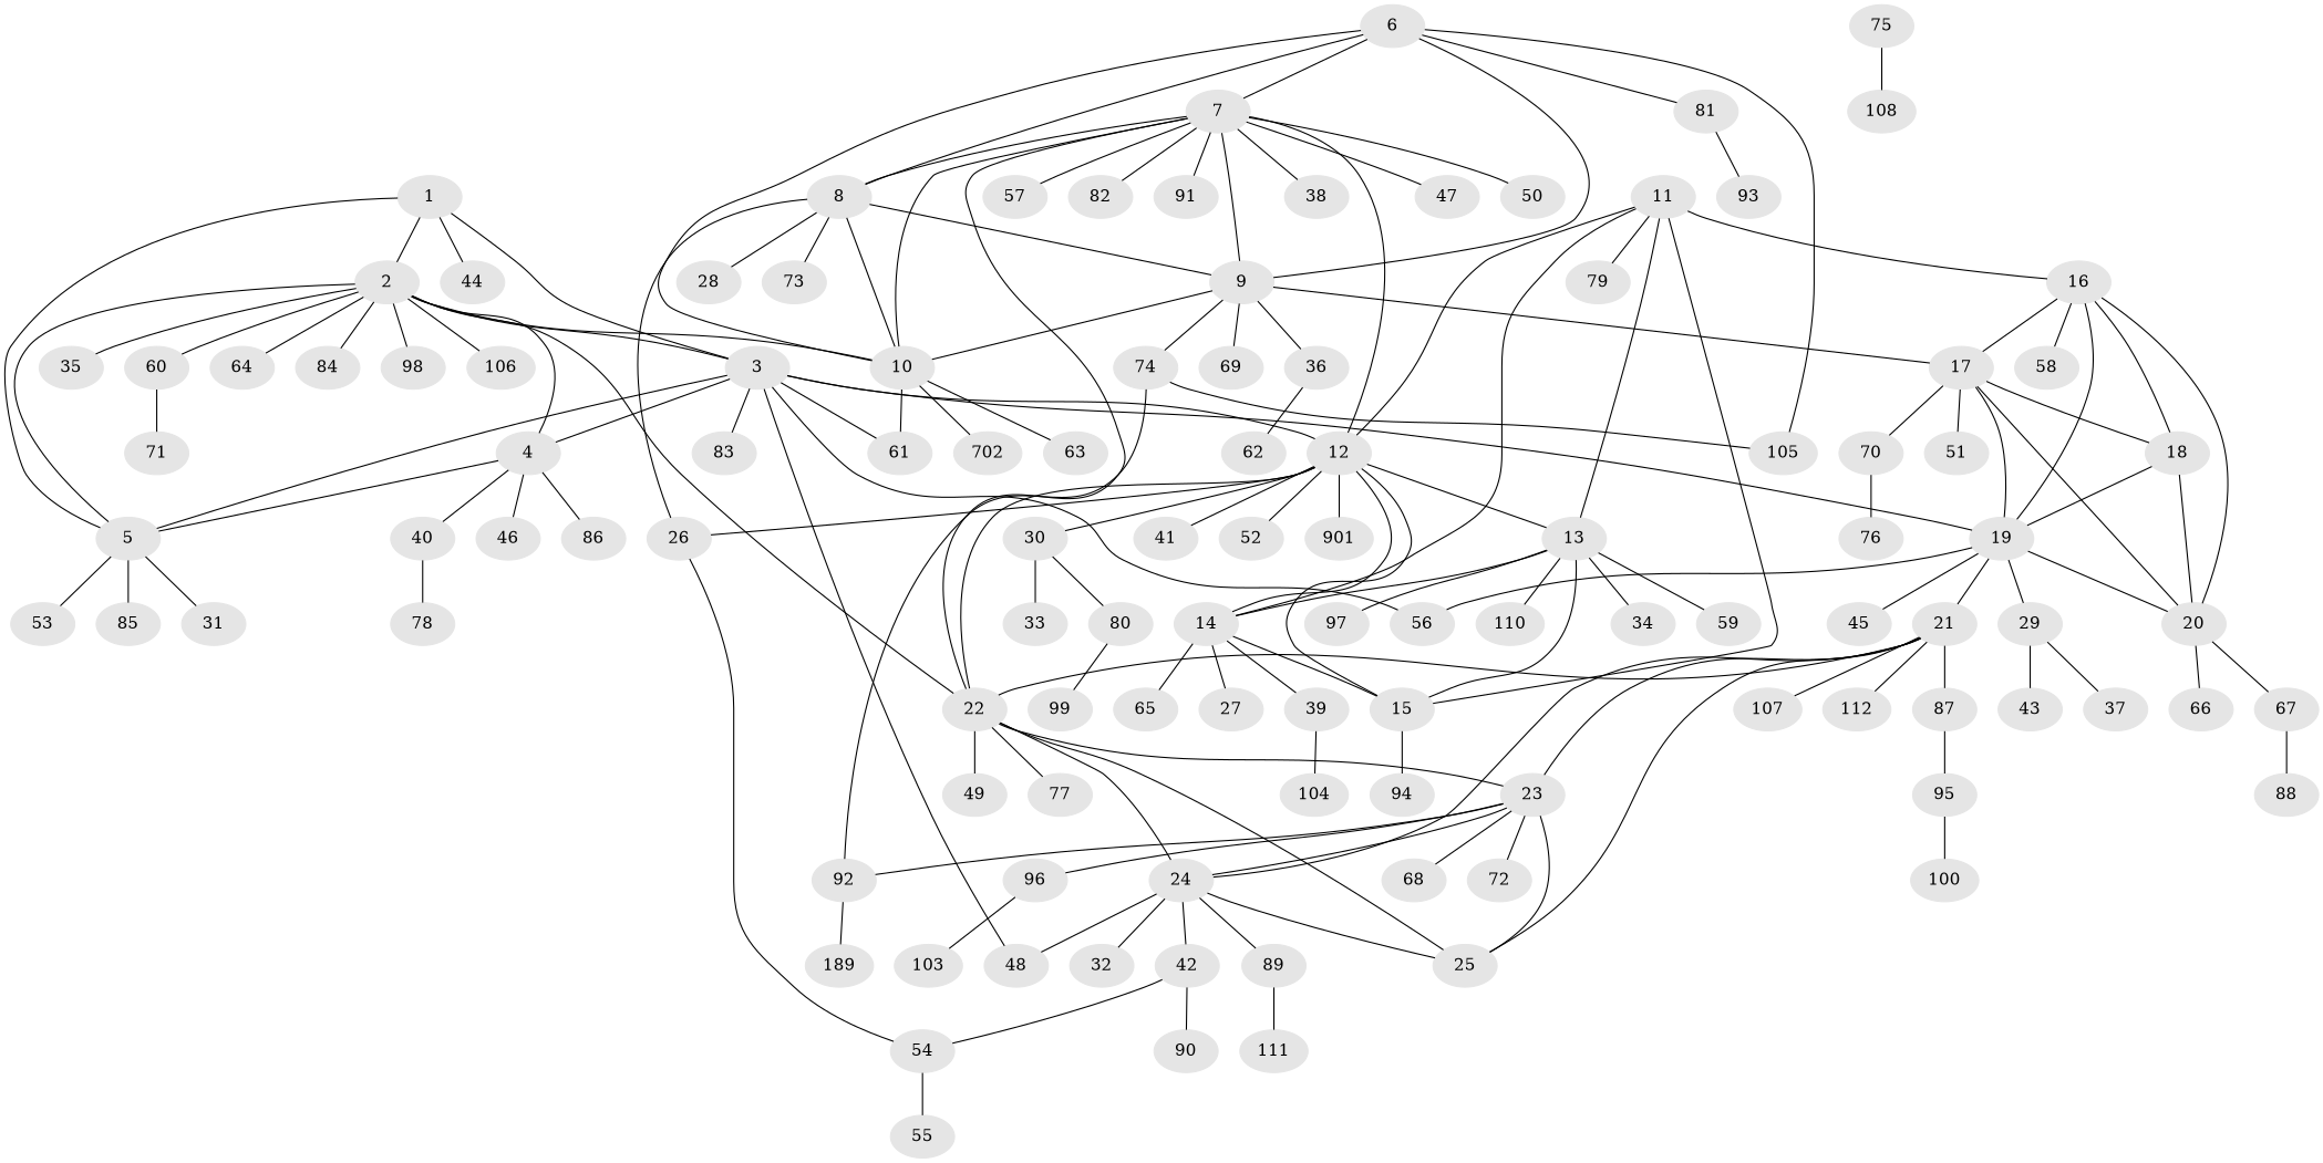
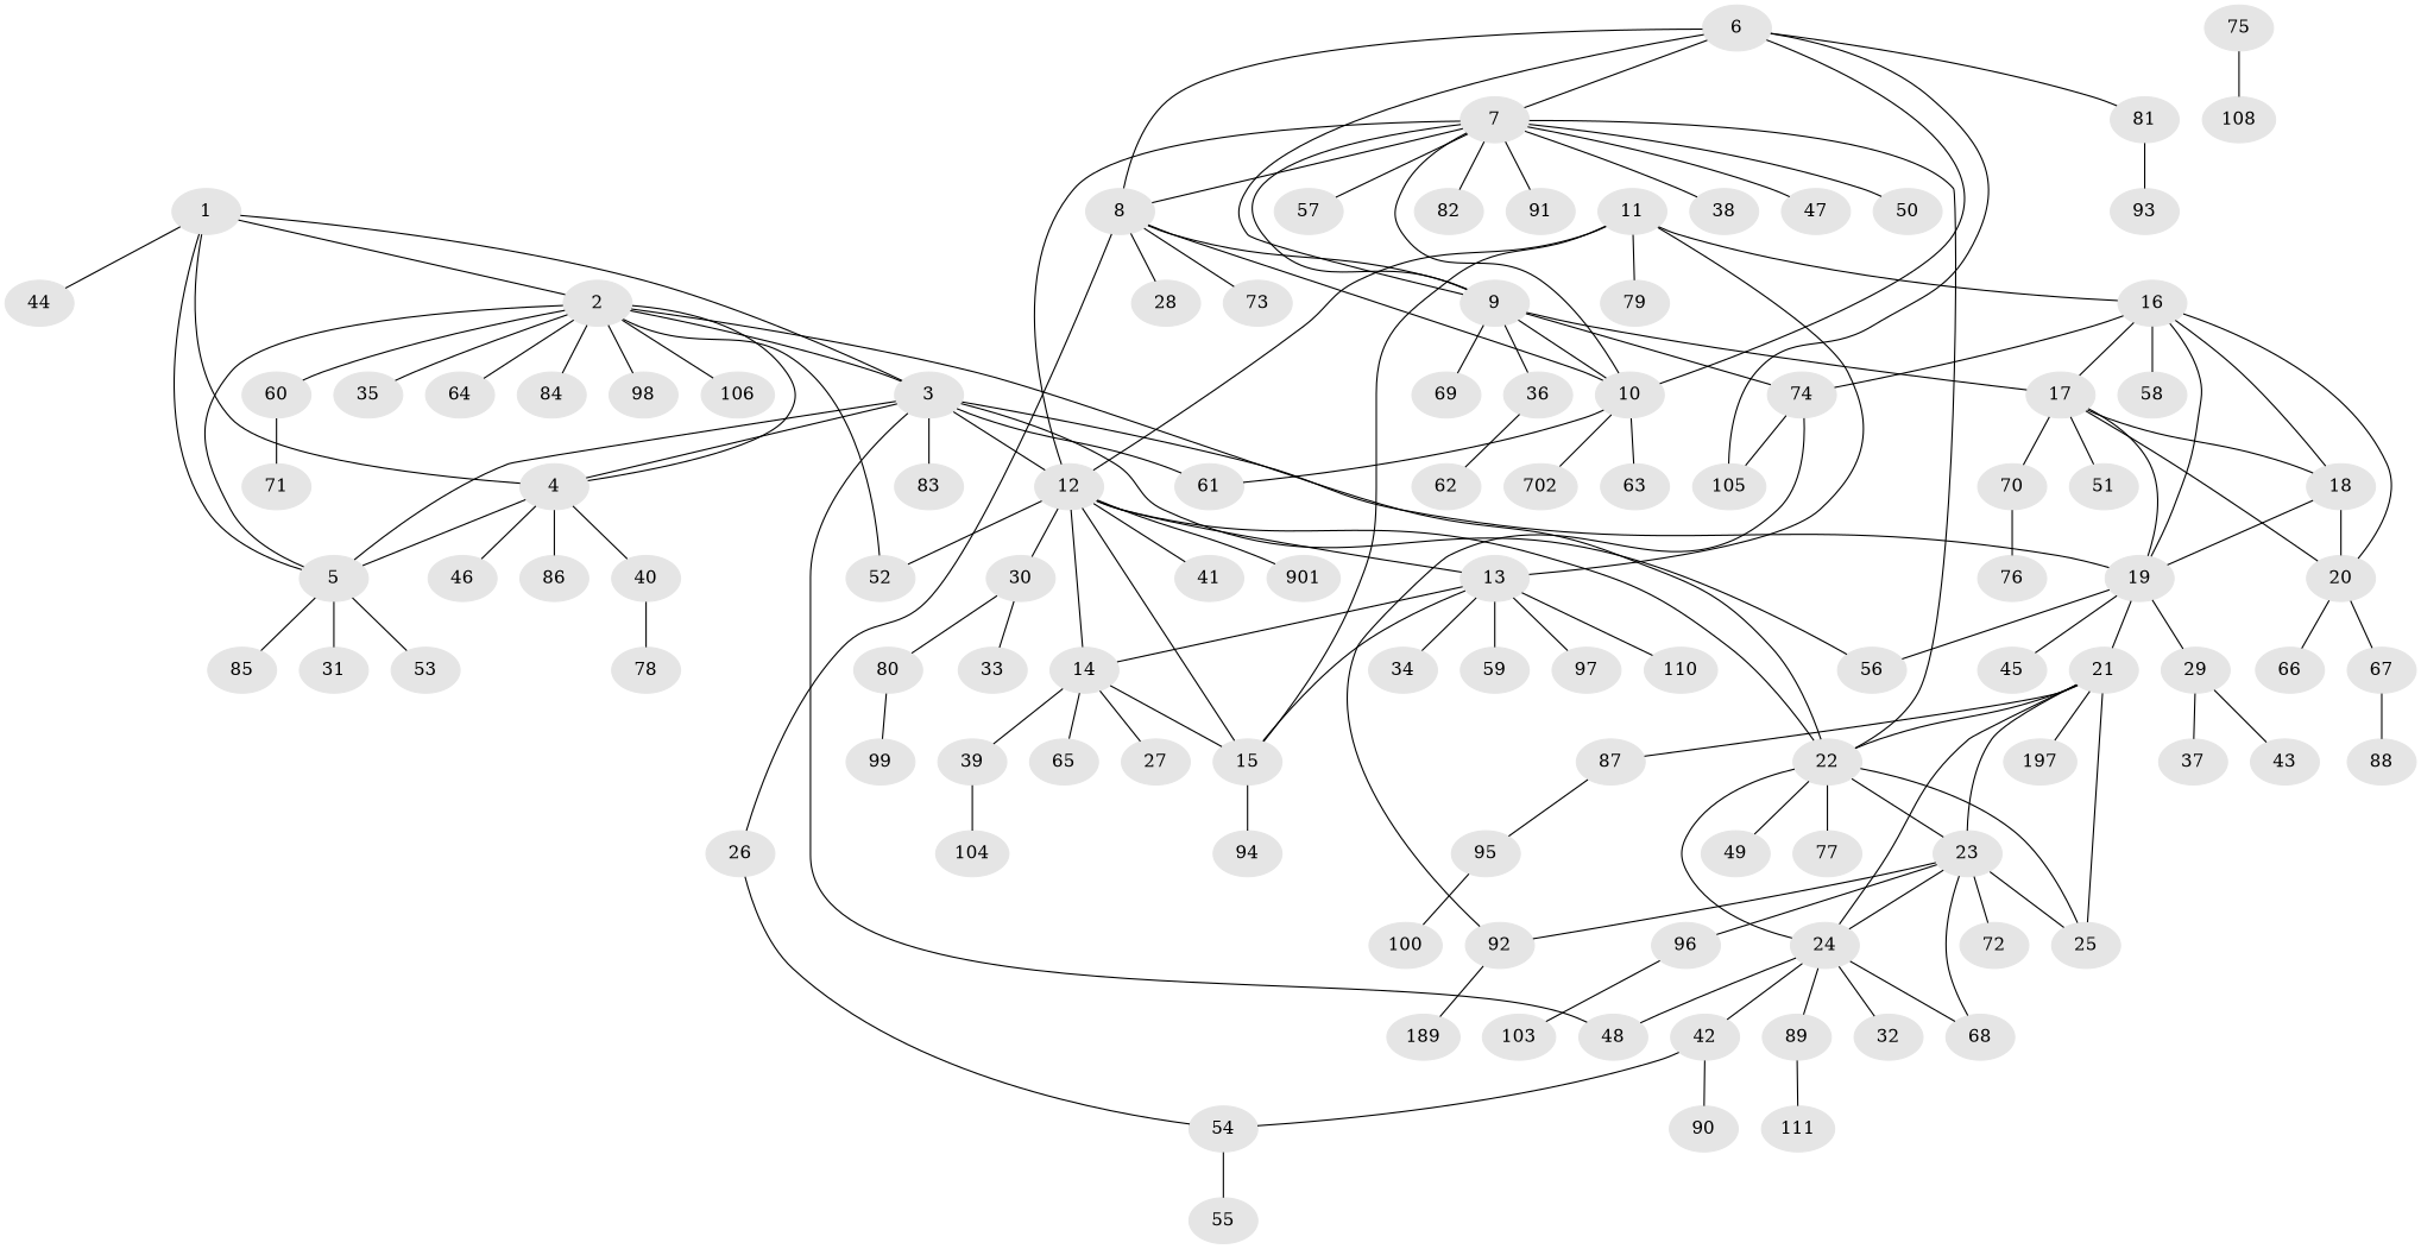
  graph {
    node [color=gray90 style=filled]
    1
    2
    3
    4
    5
    44
    10
    22
    35
    60
    64
    84
    98
    106
    12
    19
    48
    56
    61
    83
    40
    46
    86
    31
    53
    85
    63
    n28 [label=702]
    23
    24
    25
    49
    77
    71
    26
    13
    14
    15
    30
    41
    52
    n42 [label=901]
    20
    21
    29
    45
    78
    6
    7
    8
    9
    81
    105
    38
    47
    50
    57
    82
    91
    28
    73
    17
    36
    69
    74
    93
    54
    18
    51
    70
    62
    92
    11
    16
    79
    34
    59
    97
    110
    27
    39
    65
    94
    58
    33
    80
    104
    66
    67
    76
    87
-   107
-   112
+   107 [label=197]
    37
    43
    88
    68
    72
    96
    32
    42
    89
    95
    n104 [label=189]
    103
    90
    111
    55
    99
    75
    108
    100
    1 -- 2
    1 -- 3
+   1 -- 4
    1 -- 5
    1 -- 44
    2 -- 3
    2 -- 4
    2 -- 5
-   2 -- 10
+   2 -- 52
    2 -- 22
    2 -- 35
    2 -- 60
    2 -- 64
    2 -- 84
    2 -- 98
    2 -- 106
    3 -- 4
    3 -- 5
    3 -- 12
    3 -- 19
    3 -- 48
    3 -- 56
    3 -- 61
    3 -- 83
    4 -- 5
    4 -- 40
    4 -- 46
    4 -- 86
    5 -- 31
    5 -- 53
    5 -- 85
    10 -- 61
    10 -- 63
    10 -- n28
    22 -- 23
    22 -- 24
    22 -- 25
    22 -- 49
    22 -- 77
    60 -- 71
    12 -- 22
-   12 -- 26
    12 -- 13
    12 -- 14
    12 -- 15
    12 -- 30
    12 -- 41
    12 -- 52
    12 -- n42
    19 -- 56
-   19 -- 20
    19 -- 21
    19 -- 29
    19 -- 45
    40 -- 78
    23 -- 24
    23 -- 25
    23 -- 92
    23 -- 68
    23 -- 72
    23 -- 96
    24 -- 48
-   24 -- 25
+   24 -- 68
    24 -- 32
    24 -- 42
    24 -- 89
    26 -- 54
    13 -- 14
    13 -- 15
    13 -- 34
    13 -- 59
    13 -- 97
    13 -- 110
    14 -- 15
    14 -- 27
    14 -- 39
    14 -- 65
    15 -- 94
    30 -- 33
    30 -- 80
    20 -- 66
    20 -- 67
    21 -- 22
    21 -- 23
    21 -- 24
    21 -- 25
    21 -- 87
    21 -- 107
-   21 -- 112
    29 -- 37
    29 -- 43
    6 -- 10
    6 -- 7
    6 -- 8
    6 -- 9
    6 -- 81
    6 -- 105
    7 -- 10
    7 -- 22
    7 -- 12
    7 -- 8
    7 -- 9
    7 -- 38
    7 -- 47
    7 -- 50
    7 -- 57
    7 -- 82
    7 -- 91
    8 -- 10
    8 -- 26
    8 -- 9
    8 -- 28
    8 -- 73
    9 -- 10
    9 -- 17
    9 -- 36
    9 -- 69
    9 -- 74
    81 -- 93
    17 -- 19
    17 -- 20
    17 -- 18
    17 -- 51
    17 -- 70
    36 -- 62
    74 -- 105
    74 -- 92
    54 -- 55
    18 -- 19
    18 -- 20
    70 -- 76
    92 -- n104
    11 -- 12
    11 -- 13
-   11 -- 14
    11 -- 15
    11 -- 16
    11 -- 79
    16 -- 19
    16 -- 20
    16 -- 17
+   16 -- 74
    16 -- 18
    16 -- 58
    39 -- 104
    80 -- 99
    67 -- 88
    87 -- 95
    96 -- 103
    42 -- 54
    42 -- 90
    89 -- 111
    95 -- 100
    75 -- 108
  }
